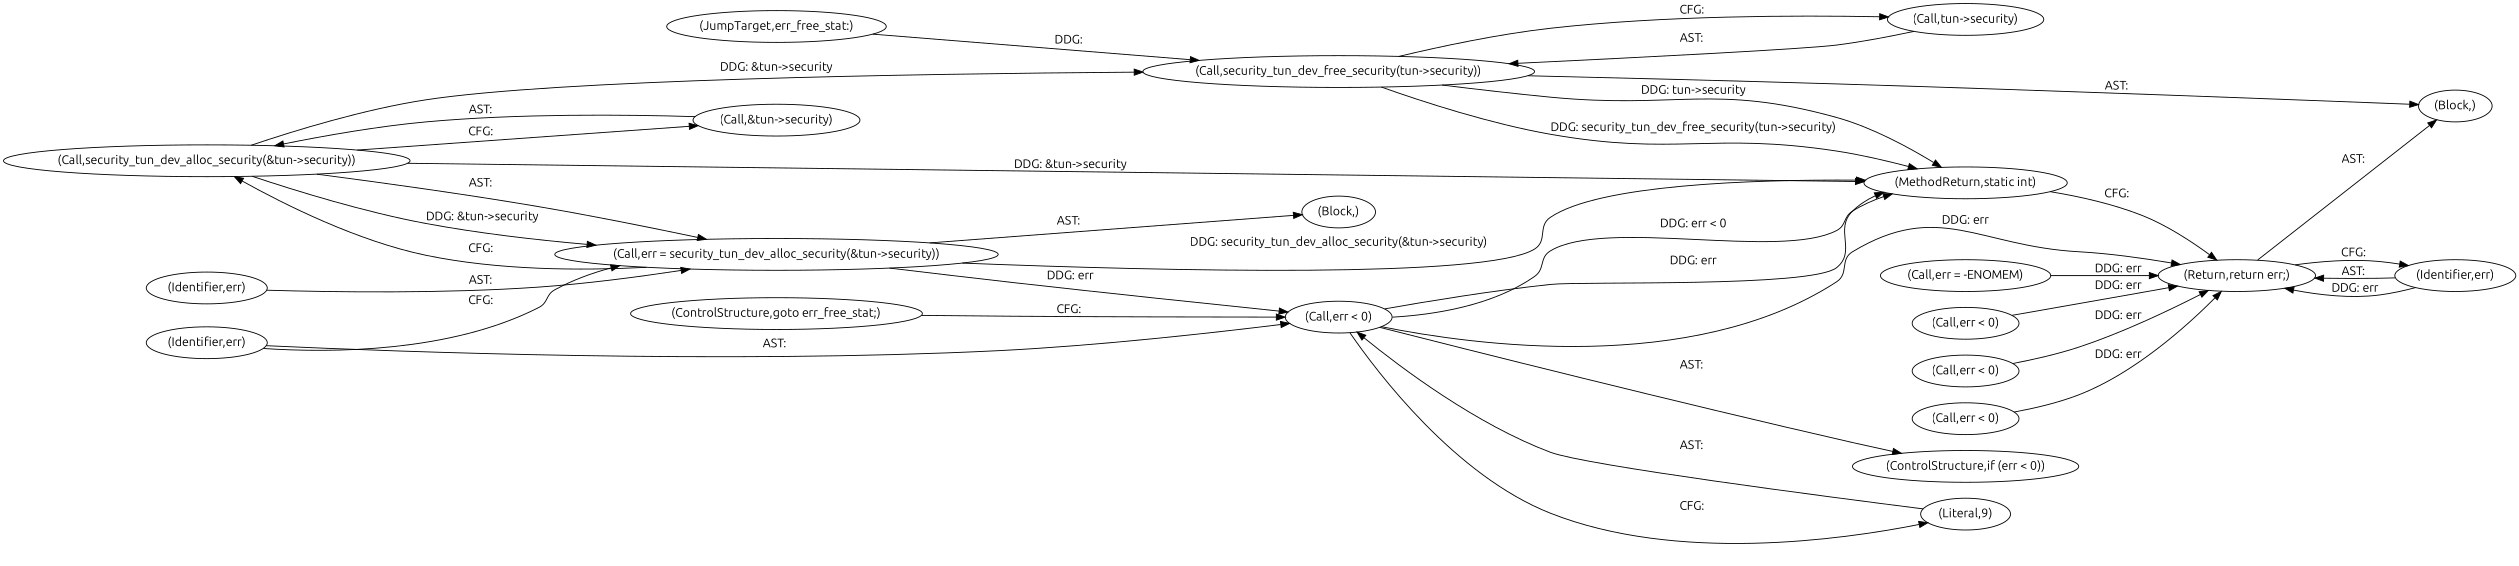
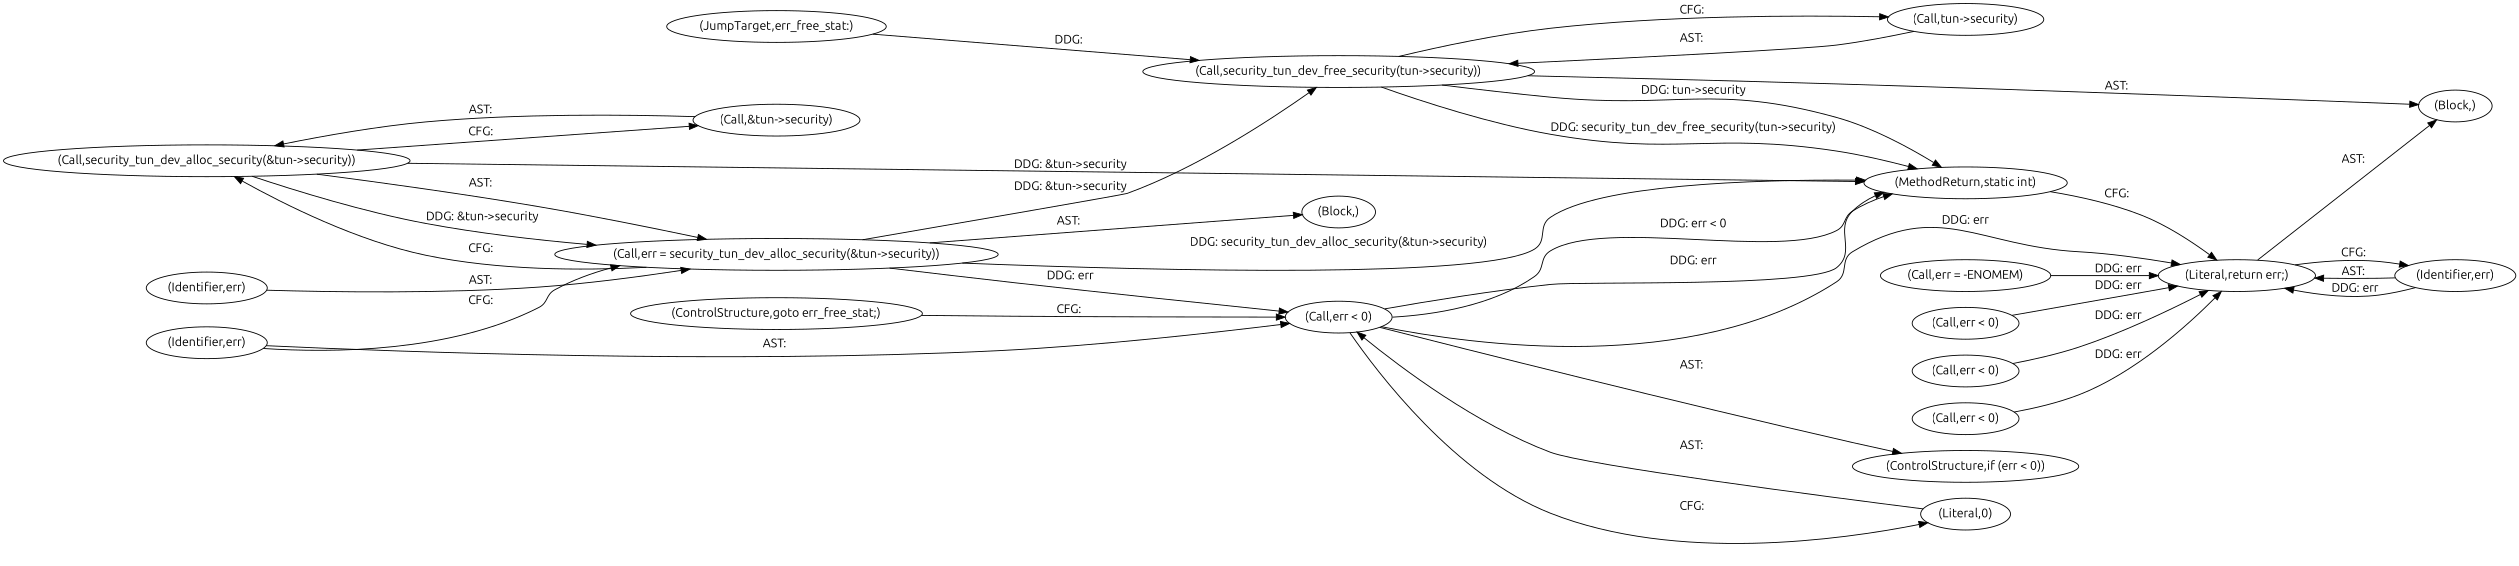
  digraph {
    fontname=Ubuntu
    rankdir=LR
    node [fontname=Ubuntu]
    edge [fontname=Ubuntu]
    n1 [label="(Call,security_tun_dev_alloc_security(&tun->security))"]
    n2 [label="(Call,err = security_tun_dev_alloc_security(&tun->security))"]
    n3 [label="(Call,security_tun_dev_free_security(tun->security))"]
    n4 [label="(MethodReturn,static int)"]
    n5 [label="(Call,&tun->security)"]
    n6 [label="(Call,err < 0)"]
    n7 [label="(Block,)"]
    n8 [label="(Block,)"]
    n9 [label="(Call,tun->security)"]
-   n10 [label="(Return,return err;)"]
+   n10 [label="(Literal,return err;)"]
    n11 [label="(ControlStructure,if (err < 0))"]
-   n12 [label="(Literal,9)"]
+   n12 [label="(Literal,0)"]
    n13 [label="(Identifier,err)"]
    n14 [label="(JumpTarget,err_free_stat:)"]
    n15 [label="(Call,err = -ENOMEM)"]
    n16 [label="(Identifier,err)"]
    n17 [label="(Call,err < 0)"]
    n18 [label="(Call,err < 0)"]
    n19 [label="(Call,err < 0)"]
    n20 [label="(ControlStructure,goto err_free_stat;)"]
    n21 [label="(Identifier,err)"]
    n1 -> n2 [label="AST: "]
    n1 -> n2 [label="DDG: &tun->security"]
-   n1 -> n3 [label="DDG: &tun->security"]
+   n2 -> n3 [label="DDG: &tun->security"]
    n1 -> n4 [label="DDG: &tun->security"]
    n1 -> n5 [label="CFG: "]
    n2 -> n1 [label="CFG: "]
    n2 -> n4 [label="DDG: security_tun_dev_alloc_security(&tun->security)"]
    n2 -> n6 [label="DDG: err"]
    n2 -> n7 [label="AST: "]
    n3 -> n4 [label="DDG: tun->security"]
    n3 -> n4 [label="DDG: security_tun_dev_free_security(tun->security)"]
    n3 -> n8 [label="AST: "]
    n3 -> n9 [label="CFG: "]
    n4 -> n10 [label="CFG: "]
    n5 -> n1 [label="AST: "]
    n6 -> n4 [label="DDG: err < 0"]
    n6 -> n4 [label="DDG: err"]
    n6 -> n10 [label="DDG: err"]
    n6 -> n11 [label="AST: "]
    n6 -> n12 [label="CFG: "]
    n9 -> n3 [label="AST: "]
    n10 -> n8 [label="AST: "]
    n10 -> n13 [label="CFG: "]
    n12 -> n6 [label="AST: "]
    n13 -> n10 [label="AST: "]
    n13 -> n10 [label="DDG: err"]
    n14 -> n3 [label="DDG: "]
    n15 -> n10 [label="DDG: err"]
    n16 -> n2 [label="AST: "]
    n17 -> n10 [label="DDG: err"]
    n18 -> n10 [label="DDG: err"]
    n19 -> n10 [label="DDG: err"]
    n20 -> n6 [label="CFG: "]
    n21 -> n2 [label="CFG: "]
    n21 -> n6 [label="AST: "]
  }
